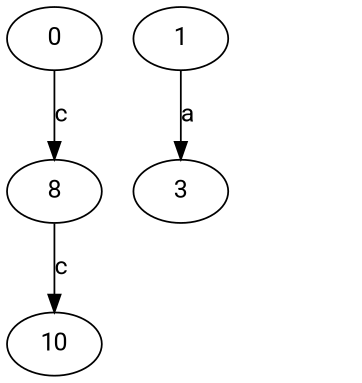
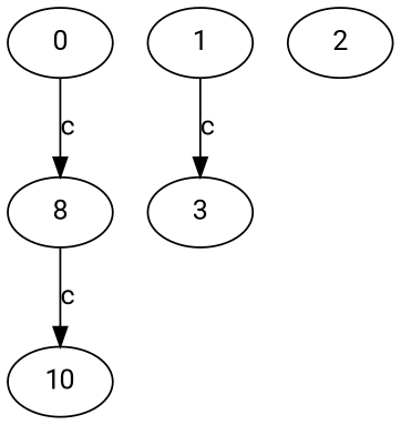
  strict digraph {
    fontname=Roboto
    node [fontname=Roboto]
    edge [fontname=Roboto]
    0
    8
    10
    1
    3
+   2
    0 -> 8 [label=c]
    8 -> 10 [label=c]
-   1 -> 3 [label=a]
+   1 -> 3 [label=c]
  }
